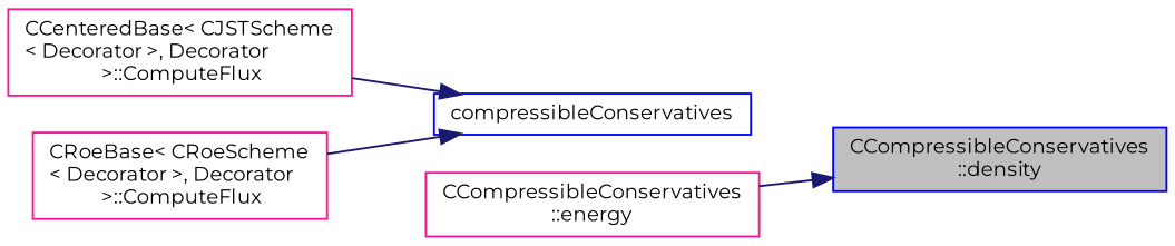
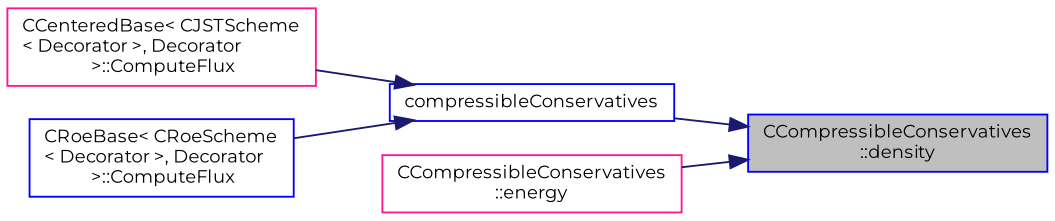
  digraph {
    fontname=Montserrat
    rankdir=RL
    node [color=deeppink fillcolor=white fontname=Montserrat fontsize=10 shape=record style=filled]
    edge [color=midnightblue dir=back fontname=Montserrat fontsize=10 labelfontname=Helvetica labelfontsize=10 style=solid]
    n1 [color=blue fillcolor=grey75 fontcolor=black height=0.2 label="CCompressibleConservatives\l::density" width=0.4]
    n2 [color=blue height=0.2 label=compressibleConservatives width=0.4]
    n3 [height=0.2 label="CCompressibleConservatives\l::energy" width=0.4]
    n4 [height=0.2 label="CCenteredBase\< CJSTScheme\l\< Decorator \>, Decorator\l \>::ComputeFlux" width=0.4]
-   n5 [height=0.2 label="CRoeBase\< CRoeScheme\l\< Decorator \>, Decorator\l \>::ComputeFlux" width=0.4]
+   n5 [color=blue height=0.2 label="CRoeBase\< CRoeScheme\l\< Decorator \>, Decorator\l \>::ComputeFlux" width=0.4]
+   n1 -> n2
    n1 -> n3
    n2 -> n4
    n2 -> n5
  }
